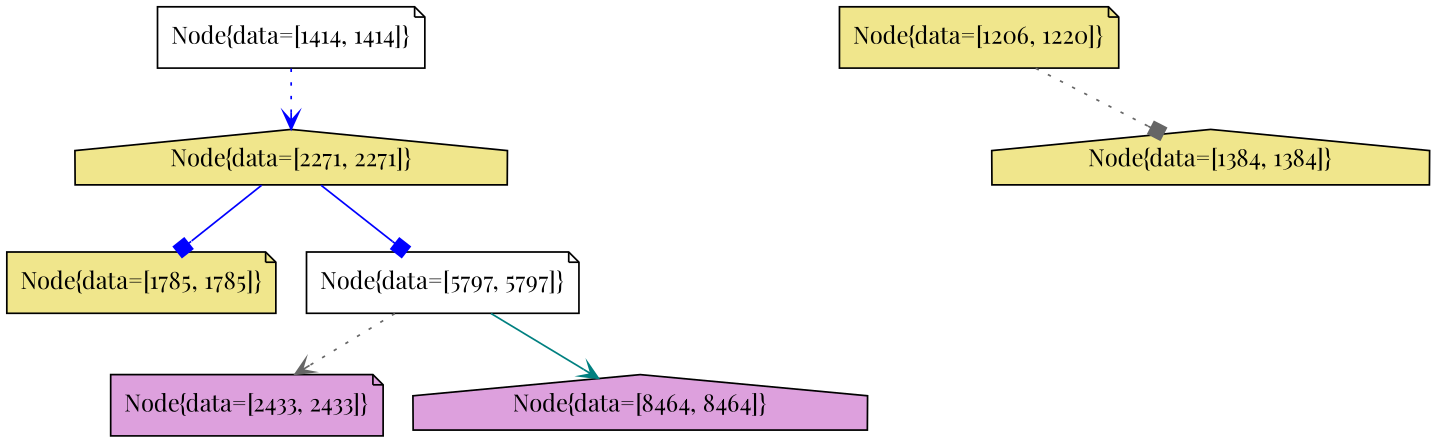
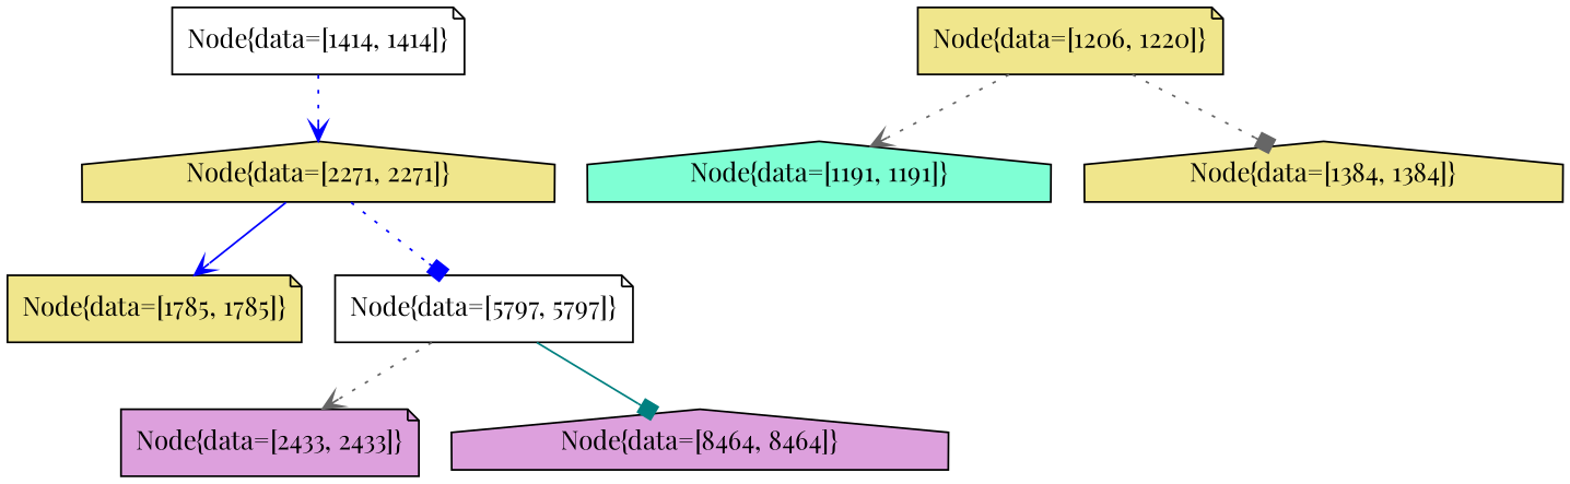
  digraph {
    fontname="Playfair Display"
    node [fillcolor=khaki fontname="Playfair Display" shape=note style=filled]
    edge [arrowhead=vee color=blue fontname="Playfair Display" style=dotted]
    n1 [fillcolor=white label="Node{data=[1414, 1414]}"]
    n2 [label="Node{data=[2271, 2271]}" shape=house]
    n3 [label="Node{data=[1206, 1220]}"]
+   n4 [fillcolor=aquamarine label="Node{data=[1191, 1191]}" shape=house]
    n5 [label="Node{data=[1384, 1384]}" shape=house]
    n6 [label="Node{data=[1785, 1785]}"]
    n7 [fillcolor=white label="Node{data=[5797, 5797]}"]
    n8 [fillcolor=plum label="Node{data=[2433, 2433]}"]
    n9 [fillcolor=plum label="Node{data=[8464, 8464]}" shape=house]
    n1 -> n2
-   n2 -> n6 [arrowhead=box style=solid]
-   n2 -> n7 [arrowhead=box style=solid]
+   n2 -> n6 [style=solid]
+   n2 -> n7 [arrowhead=box]
+   n3 -> n4 [color=gray40]
    n3 -> n5 [arrowhead=box color=gray40]
    n7 -> n8 [color=gray40]
-   n7 -> n9 [color=teal style=solid]
+   n7 -> n9 [arrowhead=box color=teal style=solid]
  }
